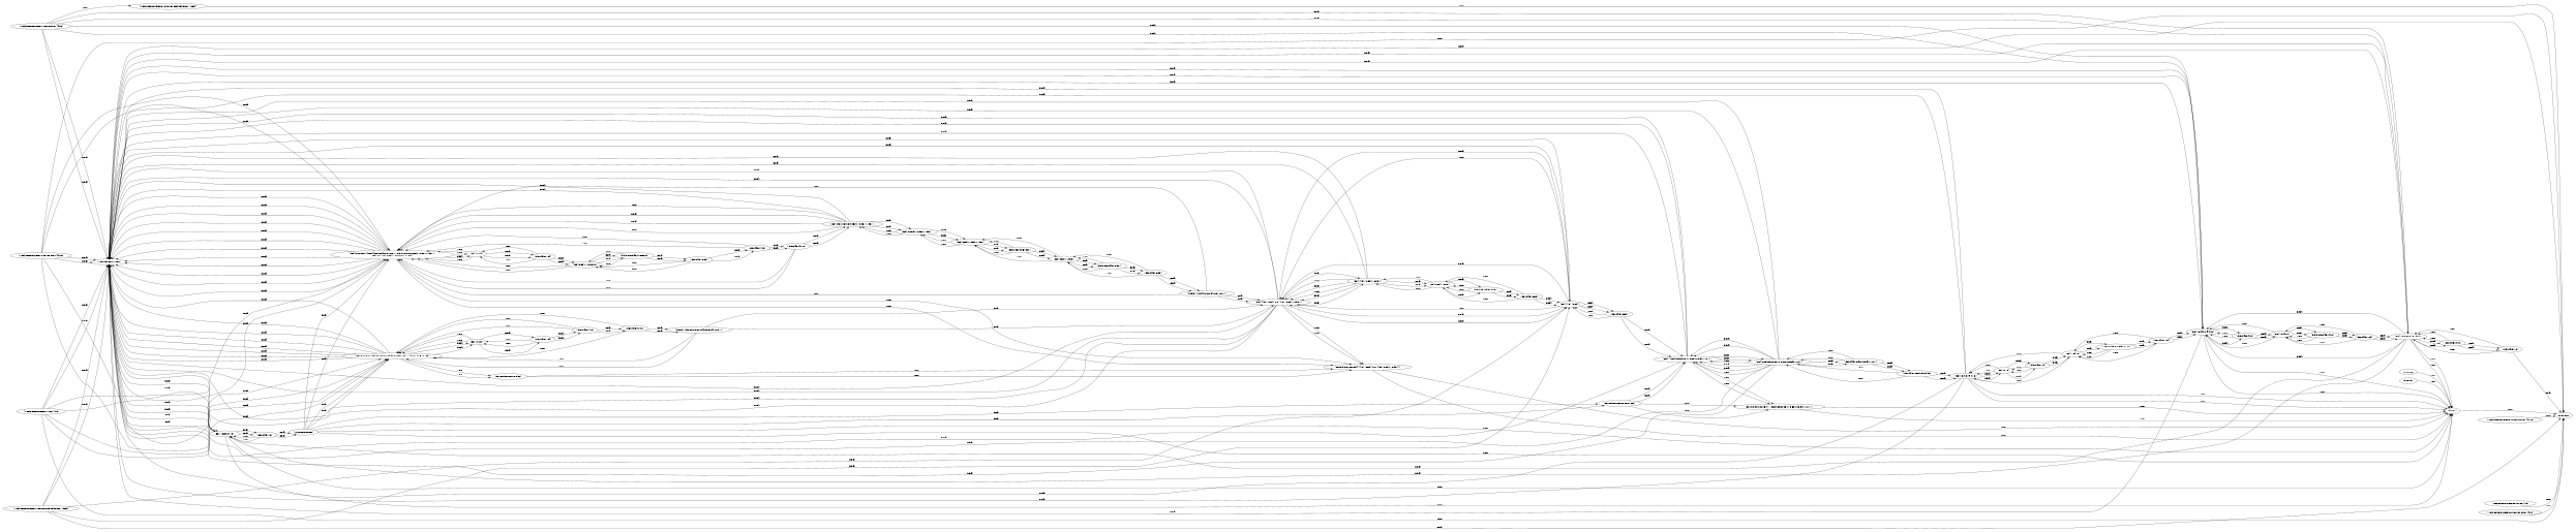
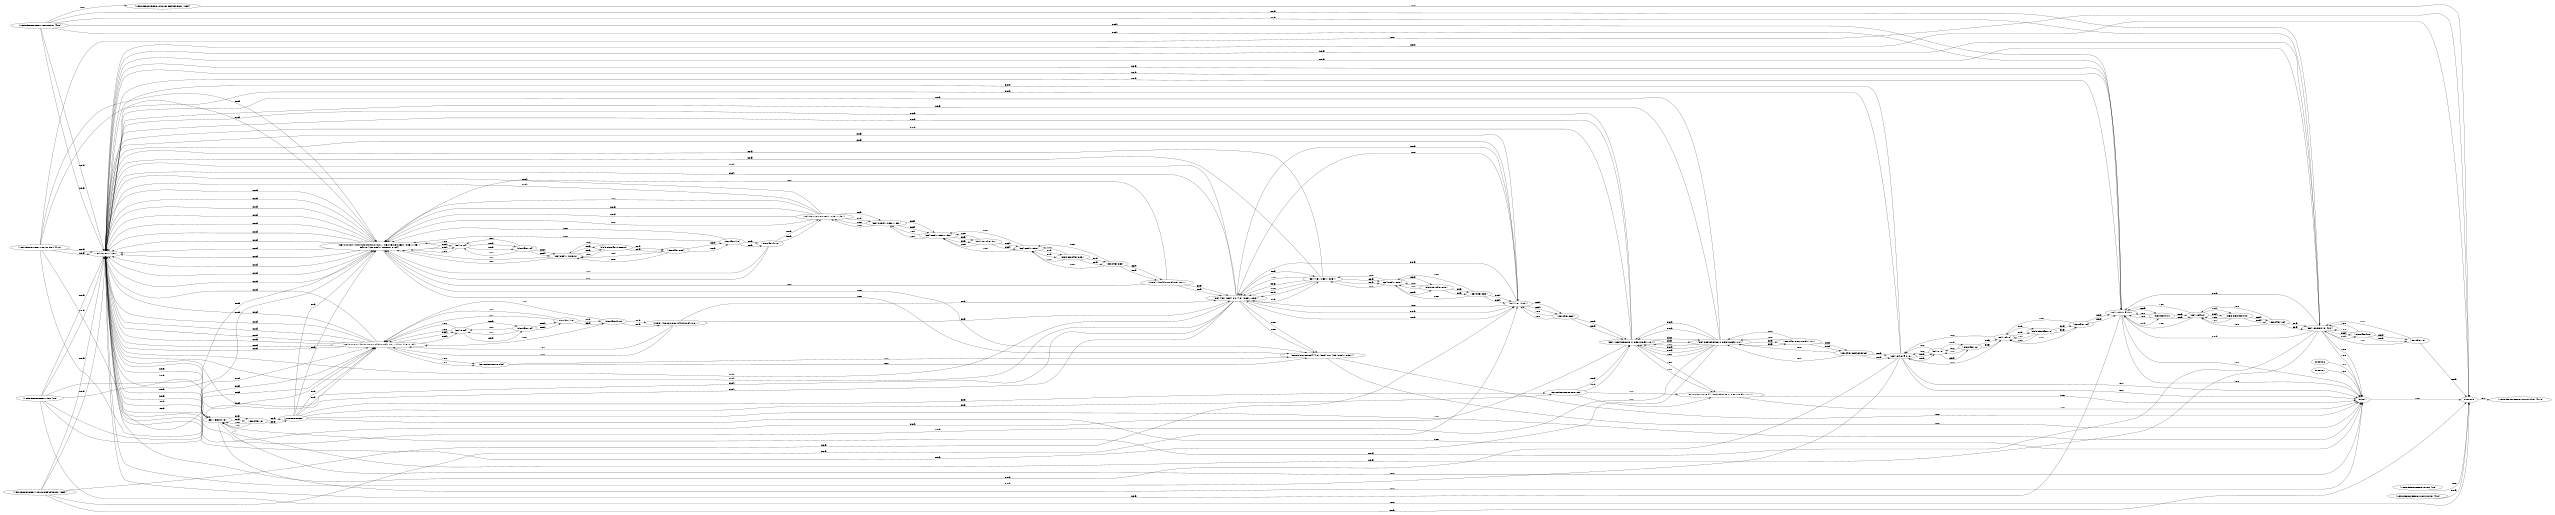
  digraph {
    fontname="DejaVu Sans"
    rankdir=LR
    node [fontname="DejaVu Sans"]
    edge [fontname="DejaVu Sans"]
    n1 [label="(MethodReturn,RET)"]
    n2 [label="(Call,va_end(va))"]
    1000100
    n4 [label="(Block,)"]
    n5 [label="(Identifier,va)"]
    n6 [label="(MethodParameterIn,struct qedi_dbg_ctx *qedi)"]
    n7 [label="(Call,likely(qedi))"]
    n8 [label="(Identifier,qedi)"]
    n9 [label="(Call,likely(qedi) && likely(qedi->pdev))"]
    n10 [label="(MethodParameterOut,struct qedi_dbg_ctx *qedi)"]
    n11 [label="(MethodParameterIn,const char *func)"]
    n12 [label="(Call,pr_warn(\"[%s]:[%s:%d]:%d: %pV\", dev_name(&qedi->pdev->dev),\n\t\t\tfunc, line, qedi->host_no, &vaf))"]
    n13 [label="(Call,pr_warn(\"[0000:00:00.0]:[%s:%d]: %pV\", func, line, &vaf))"]
    n14 [label="(ControlStructure,if (likely(qedi) && likely(qedi->pdev)))"]
    n15 [label="(Call,&vaf)"]
    n16 [label="(ControlStructure,else)"]
    n17 [label="(Call,&vaf)"]
    n18 [label="(MethodParameterOut,const char *func)"]
    n19 [label="(MethodParameterIn,u32 line)"]
    n20 [label="(MethodParameterOut,u32 line)"]
    n21 [label="(Call,vaf.va = &va)"]
    n22 [label="(Call,&va)"]
    n23 [label="(Identifier,va)"]
    n24 [label="(Call,vaf.va)"]
-   n25 [label="(MethodParameterIn,va)"]
+   n25 [label="(FieldIdentifier,va)"]
    n26 [label="(Identifier,vaf)"]
    n27 [label="(Call,vaf.fmt = fmt)"]
    n28 [label="(Identifier,fmt)"]
    n29 [label="(ControlStructure,if (!(qedi_dbg_log & QEDI_LOG_WARN)))"]
    n30 [label="(Identifier,QEDI_LOG_WARN)"]
    n31 [label="(Call,qedi_dbg_log & QEDI_LOG_WARN)"]
    n32 [label="(Identifier,qedi_dbg_log)"]
    n33 [label="(Call,!(qedi_dbg_log & QEDI_LOG_WARN))"]
    n34 [label="(ControlStructure,goto ret;)"]
    n35 [label="(Call,likely(qedi->pdev))"]
    n36 [label="(Call,qedi->pdev)"]
    n37 [label="(FieldIdentifier,pdev)"]
    n38 [label="(Identifier,qedi)"]
    n39 [label="(Literal,\"[%s]:[%s:%d]:%d: %pV\")"]
    n40 [label="(Identifier,vaf)"]
    n41 [label="(Call,dev_name(&qedi->pdev->dev))"]
    n42 [label="(Call,&qedi->pdev->dev)"]
    n43 [label="(Call,qedi->pdev->dev)"]
    n44 [label="(FieldIdentifier,dev)"]
    n45 [label="(Call,qedi->pdev)"]
    n46 [label="(FieldIdentifier,pdev)"]
    n47 [label="(Identifier,qedi)"]
    n48 [label="(Call,qedi->host_no)"]
    n49 [label="(FieldIdentifier,host_no)"]
    n50 [label="(Identifier,qedi)"]
    n51 [label="(Identifier,line)"]
    n52 [label="(Identifier,func)"]
    n53 [label="(Literal,\"[0000:00:00.0]:[%s:%d]: %pV\")"]
    n54 [label="(Identifier,vaf)"]
    n55 [label="(Identifier,func)"]
    n56 [label="(Identifier,line)"]
    n57 [label="(MethodParameterIn,const char *fmt)"]
    n58 [label="(Call,va_start(va, fmt))"]
    n59 [label="(Identifier,fmt)"]
    n60 [label="(MethodParameterOut,const char *fmt)"]
    n61 [label="(JumpTarget,ret:)"]
    n62 [label="(Identifier,va)"]
    n63 [label="(Call,vaf.fmt)"]
    n64 [label="(FieldIdentifier,fmt)"]
    n65 [label="(Identifier,vaf)"]
    1000106
    1000107
    n1 -> n2 [label="CFG: "]
    n1 -> n2 [label="CFG: "]
    n1 -> 1000100 [label="CFG: "]
    n2 -> n1 [label="DDG: "]
    n2 -> n1 [label="DDG: "]
    n2 -> n1 [label="DDG: "]
    n2 -> n1 [label="DDG: "]
    n2 -> n4 [label="AST: "]
    n2 -> n4 [label="AST: "]
    n2 -> n5 [label="CFG: "]
    n2 -> n5 [label="CFG: "]
    n4 -> 1000100 [label="AST: "]
    n5 -> n2 [label="AST: "]
    n5 -> n2 [label="AST: "]
    n5 -> n61 [label="CFG: "]
    n5 -> n61 [label="CFG: "]
    n6 -> n1 [label="DDG: "]
    n6 -> n1 [label="DDG: "]
    n6 -> 1000100 [label="CFG: "]
    n6 -> n7 [label="DDG: "]
    n6 -> n7 [label="DDG: "]
    n7 -> n1 [label="DDG: "]
    n7 -> n1 [label="DDG: "]
    n7 -> n8 [label="CFG: "]
    n7 -> n8 [label="CFG: "]
    n7 -> n9 [label="AST: "]
    n7 -> n9 [label="DDG: "]
    n7 -> n9 [label="AST: "]
    n7 -> n9 [label="DDG: "]
    n8 -> n7 [label="AST: "]
    n8 -> n7 [label="AST: "]
    n8 -> n33 [label="CFG: "]
    n8 -> n33 [label="CFG: "]
    n9 -> n1 [label="DDG: "]
    n9 -> n1 [label="DDG: "]
    n9 -> n1 [label="DDG: "]
    n9 -> n1 [label="DDG: "]
    n9 -> n1 [label="DDG: "]
    n9 -> n1 [label="DDG: "]
    n9 -> n7 [label="CFG: "]
    n9 -> n7 [label="CFG: "]
    n9 -> n14 [label="AST: "]
    n9 -> n14 [label="AST: "]
    n9 -> n35 [label="CFG: "]
    n9 -> n35 [label="CFG: "]
    n10 -> 1000100 [label="AST: "]
    n11 -> n1 [label="DDG: "]
    n11 -> n1 [label="DDG: "]
    n11 -> 1000100 [label="AST: "]
    n11 -> n12 [label="DDG: "]
    n11 -> n12 [label="DDG: "]
    n11 -> n13 [label="DDG: "]
    n11 -> n13 [label="DDG: "]
    n12 -> n1 [label="DDG: "]
    n12 -> n1 [label="DDG: "]
    n12 -> n1 [label="DDG: "]
    n12 -> n1 [label="DDG: "]
    n12 -> n1 [label="DDG: "]
    n12 -> n1 [label="DDG: "]
    n12 -> n1 [label="DDG: "]
    n12 -> n1 [label="DDG: "]
    n12 -> n1 [label="DDG: "]
    n12 -> n1 [label="DDG: "]
    n12 -> n1 [label="DDG: "]
    n12 -> n1 [label="DDG: "]
    n12 -> n14 [label="AST: "]
    n12 -> n14 [label="AST: "]
    n12 -> n15 [label="CFG: "]
    n12 -> n15 [label="CFG: "]
    n13 -> n1 [label="DDG: "]
    n13 -> n1 [label="DDG: "]
    n13 -> n1 [label="DDG: "]
    n13 -> n1 [label="DDG: "]
    n13 -> n1 [label="DDG: "]
    n13 -> n1 [label="DDG: "]
    n13 -> n1 [label="DDG: "]
    n13 -> n1 [label="DDG: "]
    n13 -> n16 [label="AST: "]
    n13 -> n16 [label="AST: "]
    n13 -> n17 [label="CFG: "]
    n13 -> n17 [label="CFG: "]
    n14 -> n4 [label="AST: "]
    n14 -> n4 [label="AST: "]
    n15 -> n12 [label="AST: "]
    n15 -> n12 [label="AST: "]
    n15 -> n40 [label="CFG: "]
    n15 -> n40 [label="CFG: "]
    n16 -> n14 [label="AST: "]
    n16 -> n14 [label="AST: "]
    n17 -> n13 [label="AST: "]
    n17 -> n13 [label="AST: "]
    n17 -> n54 [label="CFG: "]
    n17 -> n54 [label="CFG: "]
-   n18 -> 1000100 [label="AST: "]
+   1000100 -> n18 [label="AST: "]
    n19 -> n1 [label="DDG: "]
    n19 -> n1 [label="DDG: "]
    n19 -> 1000100 [label="AST: "]
    n19 -> n12 [label="DDG: "]
    n19 -> n12 [label="DDG: "]
    n19 -> n13 [label="DDG: "]
    n19 -> n13 [label="DDG: "]
    n20 -> 1000100 [label="AST: "]
    n21 -> n1 [label="DDG: "]
    n21 -> n1 [label="DDG: "]
    n21 -> n1 [label="DDG: "]
    n21 -> n1 [label="DDG: "]
    n21 -> n4 [label="AST: "]
    n21 -> n4 [label="AST: "]
    n21 -> n22 [label="CFG: "]
    n21 -> n22 [label="CFG: "]
    n22 -> n21 [label="AST: "]
    n22 -> n21 [label="AST: "]
    n22 -> n23 [label="CFG: "]
    n22 -> n23 [label="CFG: "]
    n23 -> n22 [label="AST: "]
    n23 -> n22 [label="AST: "]
    n23 -> n24 [label="CFG: "]
    n23 -> n24 [label="CFG: "]
    n24 -> n21 [label="AST: "]
    n24 -> n21 [label="AST: "]
    n24 -> n25 [label="CFG: "]
    n24 -> n25 [label="CFG: "]
    n25 -> n24 [label="AST: "]
    n25 -> n24 [label="AST: "]
    n25 -> n26 [label="CFG: "]
    n25 -> n26 [label="CFG: "]
    n26 -> n24 [label="AST: "]
    n26 -> n24 [label="AST: "]
    n26 -> n27 [label="CFG: "]
    n26 -> n27 [label="CFG: "]
    n27 -> n1 [label="DDG: "]
    n27 -> n1 [label="DDG: "]
    n27 -> n1 [label="DDG: "]
    n27 -> n1 [label="DDG: "]
    n27 -> n4 [label="AST: "]
    n27 -> n4 [label="AST: "]
    n27 -> n28 [label="CFG: "]
    n27 -> n28 [label="CFG: "]
    n28 -> n27 [label="AST: "]
    n28 -> n27 [label="AST: "]
    n28 -> n63 [label="CFG: "]
    n28 -> n63 [label="CFG: "]
    n29 -> n4 [label="AST: "]
    n29 -> n4 [label="AST: "]
    n30 -> n31 [label="AST: "]
    n30 -> n31 [label="AST: "]
    n30 -> n32 [label="CFG: "]
    n30 -> n32 [label="CFG: "]
    n31 -> n1 [label="DDG: "]
    n31 -> n1 [label="DDG: "]
    n31 -> n1 [label="DDG: "]
    n31 -> n1 [label="DDG: "]
    n31 -> n30 [label="CFG: "]
    n31 -> n30 [label="CFG: "]
    n31 -> n33 [label="AST: "]
    n31 -> n33 [label="DDG: "]
    n31 -> n33 [label="DDG: "]
    n31 -> n33 [label="AST: "]
    n31 -> n33 [label="DDG: "]
    n31 -> n33 [label="DDG: "]
    n32 -> n21 [label="CFG: "]
    n32 -> n21 [label="CFG: "]
    n32 -> n31 [label="AST: "]
    n32 -> n31 [label="AST: "]
    n33 -> n1 [label="DDG: "]
    n33 -> n1 [label="DDG: "]
    n33 -> n1 [label="DDG: "]
    n33 -> n1 [label="DDG: "]
    n33 -> n29 [label="AST: "]
    n33 -> n29 [label="AST: "]
    n33 -> n31 [label="CFG: "]
    n33 -> n31 [label="CFG: "]
    n34 -> n29 [label="AST: "]
    n34 -> n29 [label="AST: "]
    n34 -> n33 [label="CFG: "]
    n34 -> n33 [label="CFG: "]
    n35 -> n1 [label="DDG: "]
    n35 -> n1 [label="DDG: "]
    n35 -> n9 [label="AST: "]
    n35 -> n9 [label="DDG: "]
    n35 -> n9 [label="AST: "]
    n35 -> n9 [label="DDG: "]
    n35 -> n36 [label="CFG: "]
    n35 -> n36 [label="CFG: "]
    n36 -> n35 [label="AST: "]
    n36 -> n35 [label="AST: "]
    n36 -> n37 [label="CFG: "]
    n36 -> n37 [label="CFG: "]
    n37 -> n36 [label="AST: "]
    n37 -> n36 [label="AST: "]
    n37 -> n38 [label="CFG: "]
    n37 -> n38 [label="CFG: "]
    n38 -> n7 [label="CFG: "]
    n38 -> n7 [label="CFG: "]
    n38 -> n36 [label="AST: "]
    n38 -> n36 [label="AST: "]
    n39 -> n9 [label="CFG: "]
    n39 -> n9 [label="CFG: "]
    n39 -> n12 [label="AST: "]
    n39 -> n12 [label="AST: "]
    n40 -> n15 [label="AST: "]
    n40 -> n15 [label="AST: "]
    n40 -> n48 [label="CFG: "]
    n40 -> n48 [label="CFG: "]
    n41 -> n1 [label="DDG: "]
    n41 -> n1 [label="DDG: "]
    n41 -> n12 [label="AST: "]
    n41 -> n12 [label="DDG: "]
    n41 -> n12 [label="AST: "]
    n41 -> n12 [label="DDG: "]
    n41 -> n42 [label="CFG: "]
    n41 -> n42 [label="CFG: "]
    n42 -> n41 [label="AST: "]
    n42 -> n41 [label="AST: "]
    n42 -> n43 [label="CFG: "]
    n42 -> n43 [label="CFG: "]
    n43 -> n42 [label="AST: "]
    n43 -> n42 [label="AST: "]
    n43 -> n44 [label="CFG: "]
    n43 -> n44 [label="CFG: "]
    n44 -> n43 [label="AST: "]
    n44 -> n43 [label="AST: "]
    n44 -> n45 [label="CFG: "]
    n44 -> n45 [label="CFG: "]
    n45 -> n43 [label="AST: "]
    n45 -> n43 [label="AST: "]
    n45 -> n46 [label="CFG: "]
    n45 -> n46 [label="CFG: "]
    n46 -> n45 [label="AST: "]
    n46 -> n45 [label="AST: "]
    n46 -> n47 [label="CFG: "]
    n46 -> n47 [label="CFG: "]
    n47 -> n39 [label="CFG: "]
    n47 -> n39 [label="CFG: "]
    n47 -> n45 [label="AST: "]
    n47 -> n45 [label="AST: "]
    n48 -> n12 [label="AST: "]
    n48 -> n12 [label="AST: "]
    n48 -> n49 [label="CFG: "]
    n48 -> n49 [label="CFG: "]
    n49 -> n48 [label="AST: "]
    n49 -> n48 [label="AST: "]
    n49 -> n50 [label="CFG: "]
    n49 -> n50 [label="CFG: "]
    n50 -> n48 [label="AST: "]
    n50 -> n48 [label="AST: "]
    n50 -> n51 [label="CFG: "]
    n50 -> n51 [label="CFG: "]
    n51 -> n12 [label="AST: "]
    n51 -> n12 [label="AST: "]
    n51 -> n52 [label="CFG: "]
    n51 -> n52 [label="CFG: "]
    n52 -> n12 [label="AST: "]
    n52 -> n12 [label="AST: "]
    n52 -> n41 [label="CFG: "]
    n52 -> n41 [label="CFG: "]
    n53 -> n9 [label="CFG: "]
    n53 -> n9 [label="CFG: "]
    n53 -> n13 [label="AST: "]
    n53 -> n13 [label="AST: "]
    n54 -> n17 [label="AST: "]
    n54 -> n17 [label="AST: "]
    n54 -> n56 [label="CFG: "]
    n54 -> n56 [label="CFG: "]
    n55 -> n13 [label="AST: "]
    n55 -> n13 [label="AST: "]
    n55 -> n53 [label="CFG: "]
    n55 -> n53 [label="CFG: "]
    n56 -> n13 [label="AST: "]
    n56 -> n13 [label="AST: "]
    n56 -> n55 [label="CFG: "]
    n56 -> n55 [label="CFG: "]
    n57 -> n1 [label="DDG: "]
    n57 -> n1 [label="DDG: "]
    n57 -> n10 [label="AST: "]
    n57 -> n27 [label="DDG: "]
    n57 -> n27 [label="DDG: "]
    n57 -> n58 [label="DDG: "]
    n57 -> n58 [label="DDG: "]
    n58 -> n1 [label="DDG: "]
    n58 -> n1 [label="DDG: "]
    n58 -> n2 [label="DDG: "]
    n58 -> n2 [label="DDG: "]
    n58 -> n4 [label="AST: "]
    n58 -> n4 [label="AST: "]
    n58 -> n27 [label="DDG: "]
    n58 -> n27 [label="DDG: "]
    n58 -> n59 [label="CFG: "]
    n58 -> n59 [label="CFG: "]
    n59 -> n58 [label="AST: "]
    n59 -> n58 [label="AST: "]
    n59 -> n62 [label="CFG: "]
    n59 -> n62 [label="CFG: "]
-   n60 -> 1000100 [label="AST: "]
+   n60 -> 1000100 [label="DDG: "]
    n61 -> n4 [label="AST: "]
    n61 -> n4 [label="AST: "]
    n61 -> n12 [label="CFG: "]
    n61 -> n12 [label="CFG: "]
    n61 -> n13 [label="CFG: "]
    n61 -> n13 [label="CFG: "]
    n61 -> n34 [label="CFG: "]
    n61 -> n34 [label="CFG: "]
    n62 -> 1000100 [label="CFG: "]
    n62 -> n58 [label="AST: "]
    n62 -> n58 [label="AST: "]
    n63 -> n27 [label="AST: "]
    n63 -> n27 [label="AST: "]
    n63 -> n64 [label="CFG: "]
    n63 -> n64 [label="CFG: "]
    n64 -> n63 [label="AST: "]
    n64 -> n63 [label="AST: "]
    n64 -> n65 [label="CFG: "]
    n64 -> n65 [label="CFG: "]
    n65 -> n58 [label="CFG: "]
    n65 -> n58 [label="CFG: "]
    n65 -> n63 [label="AST: "]
    n65 -> n63 [label="AST: "]
    1000106 -> n4 [label="AST: "]
    1000107 -> n4 [label="AST: "]
  }
